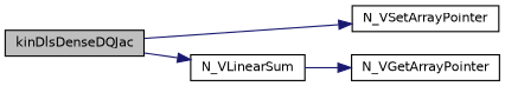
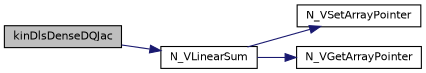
  digraph {
    rankdir=LR
    node [color=black fillcolor=white fontname=Helvetica fontsize=10 shape=record style=filled]
    edge [color=midnightblue fontname=Helvetica fontsize=10 labelfontname=Helvetica labelfontsize=10 style=solid]
    n1 [fillcolor=grey75 fontcolor=black height=0.2 label=kinDlsDenseDQJac width=0.4]
    n2 [height=0.2 label=N_VSetArrayPointer width=0.4]
    n3 [height=0.2 label=N_VLinearSum width=0.4]
    n4 [height=0.2 label=N_VGetArrayPointer width=0.4]
-   n1 -> n2
+   n3 -> n2
    n1 -> n3
    n3 -> n4
  }
